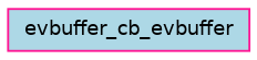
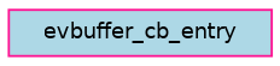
  digraph {
    rankdir=LR
-   n1 [color=deeppink fillcolor=lightblue fontname=Helvetica fontsize=10 height=0.2 label=evbuffer_cb_evbuffer shape=record style=filled width=0.4]
+   n1 [color=deeppink fillcolor=lightblue fontname=Helvetica fontsize=10 height=0.2 label=evbuffer_cb_entry shape=record style=filled width=0.4]
  }
